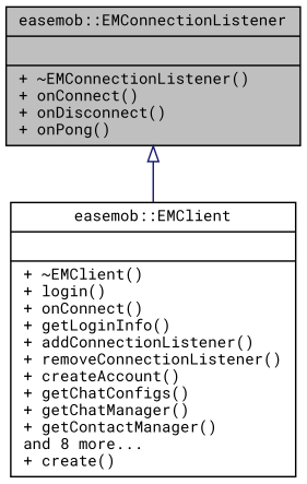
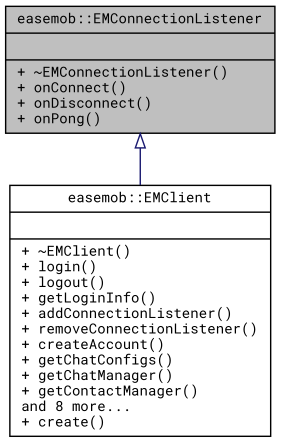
  digraph {
    fontname="Roboto Mono"
    node [color=black fontname="Roboto Mono" fontsize=10 shape=record style=filled]
    n1 [fillcolor=grey75 fontcolor=black height=0.2 label="{easemob::EMConnectionListener\n||+ ~EMConnectionListener()\l+ onConnect()\l+ onDisconnect()\l+ onPong()\l}" width=0.4]
-   n2 [fillcolor=white height=0.2 label="{easemob::EMClient\n||+ ~EMClient()\l+ login()\l+ onConnect()\l+ getLoginInfo()\l+ addConnectionListener()\l+ removeConnectionListener()\l+ createAccount()\l+ getChatConfigs()\l+ getChatManager()\l+ getContactManager()\land 8 more...\l+ create()\l}" width=0.4]
+   n2 [fillcolor=white height=0.2 label="{easemob::EMClient\n||+ ~EMClient()\l+ login()\l+ logout()\l+ getLoginInfo()\l+ addConnectionListener()\l+ removeConnectionListener()\l+ createAccount()\l+ getChatConfigs()\l+ getChatManager()\l+ getContactManager()\land 8 more...\l+ create()\l}" width=0.4]
    n1 -> n2 [arrowtail=onormal color=midnightblue dir=back fontname="Roboto Mono" fontsize=10 labelfontname=Helvetica labelfontsize=10 style=solid]
  }
